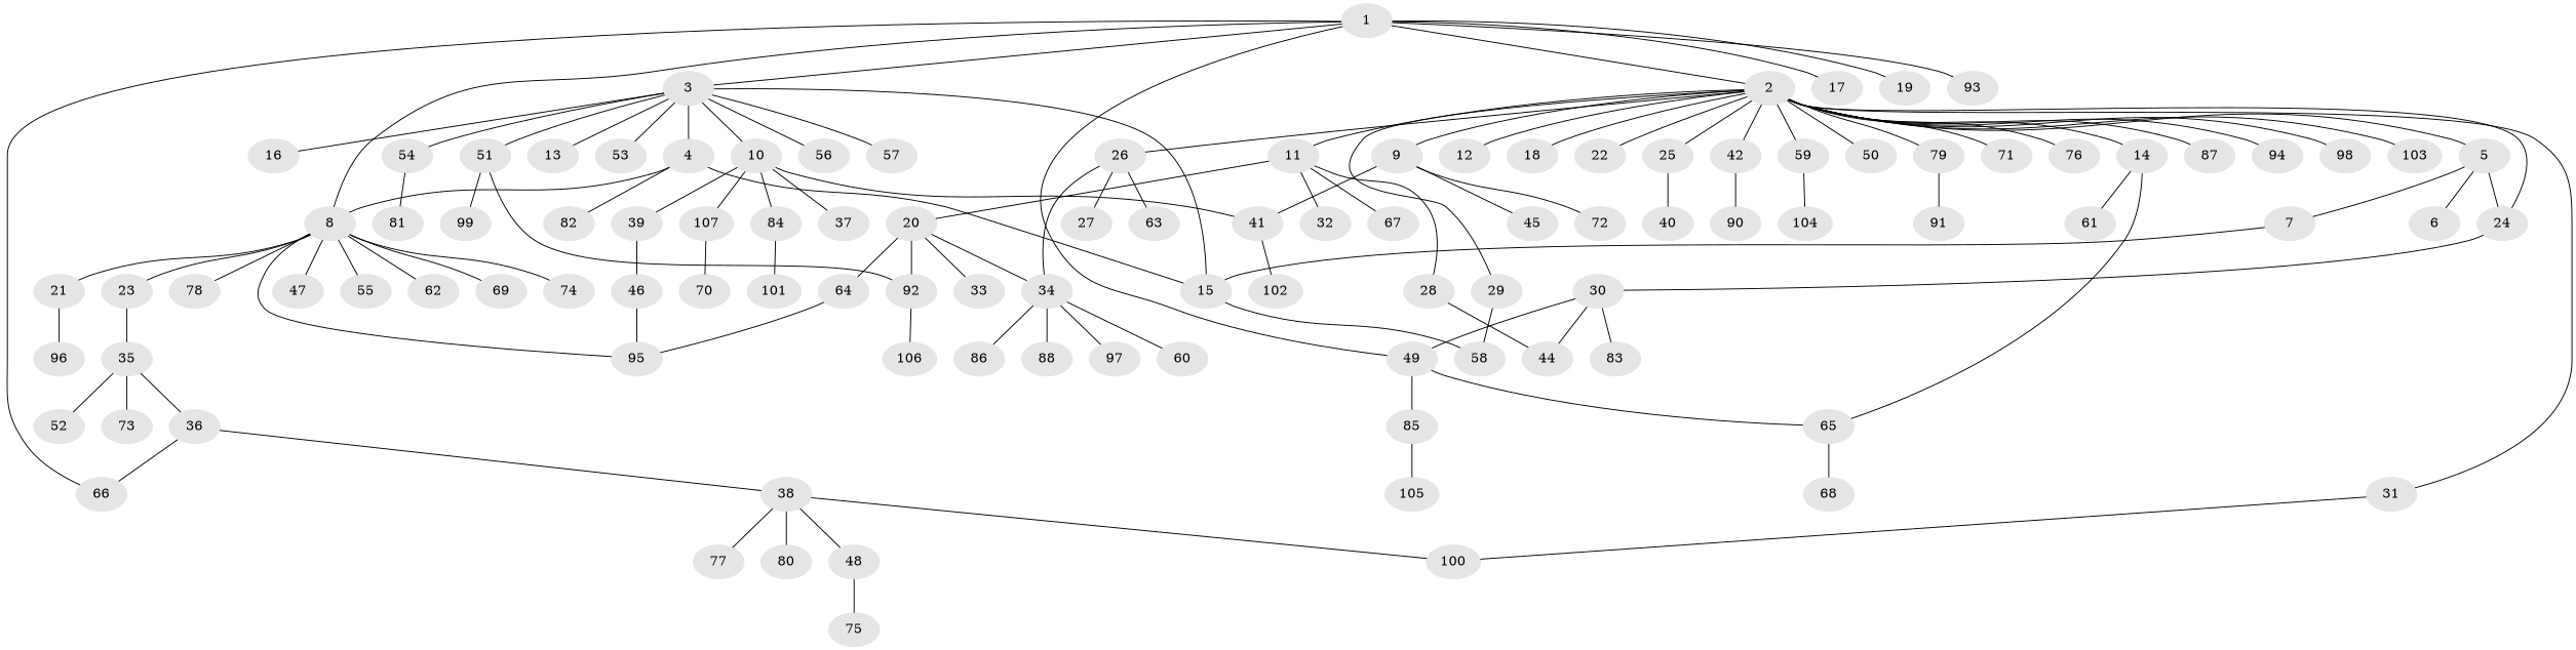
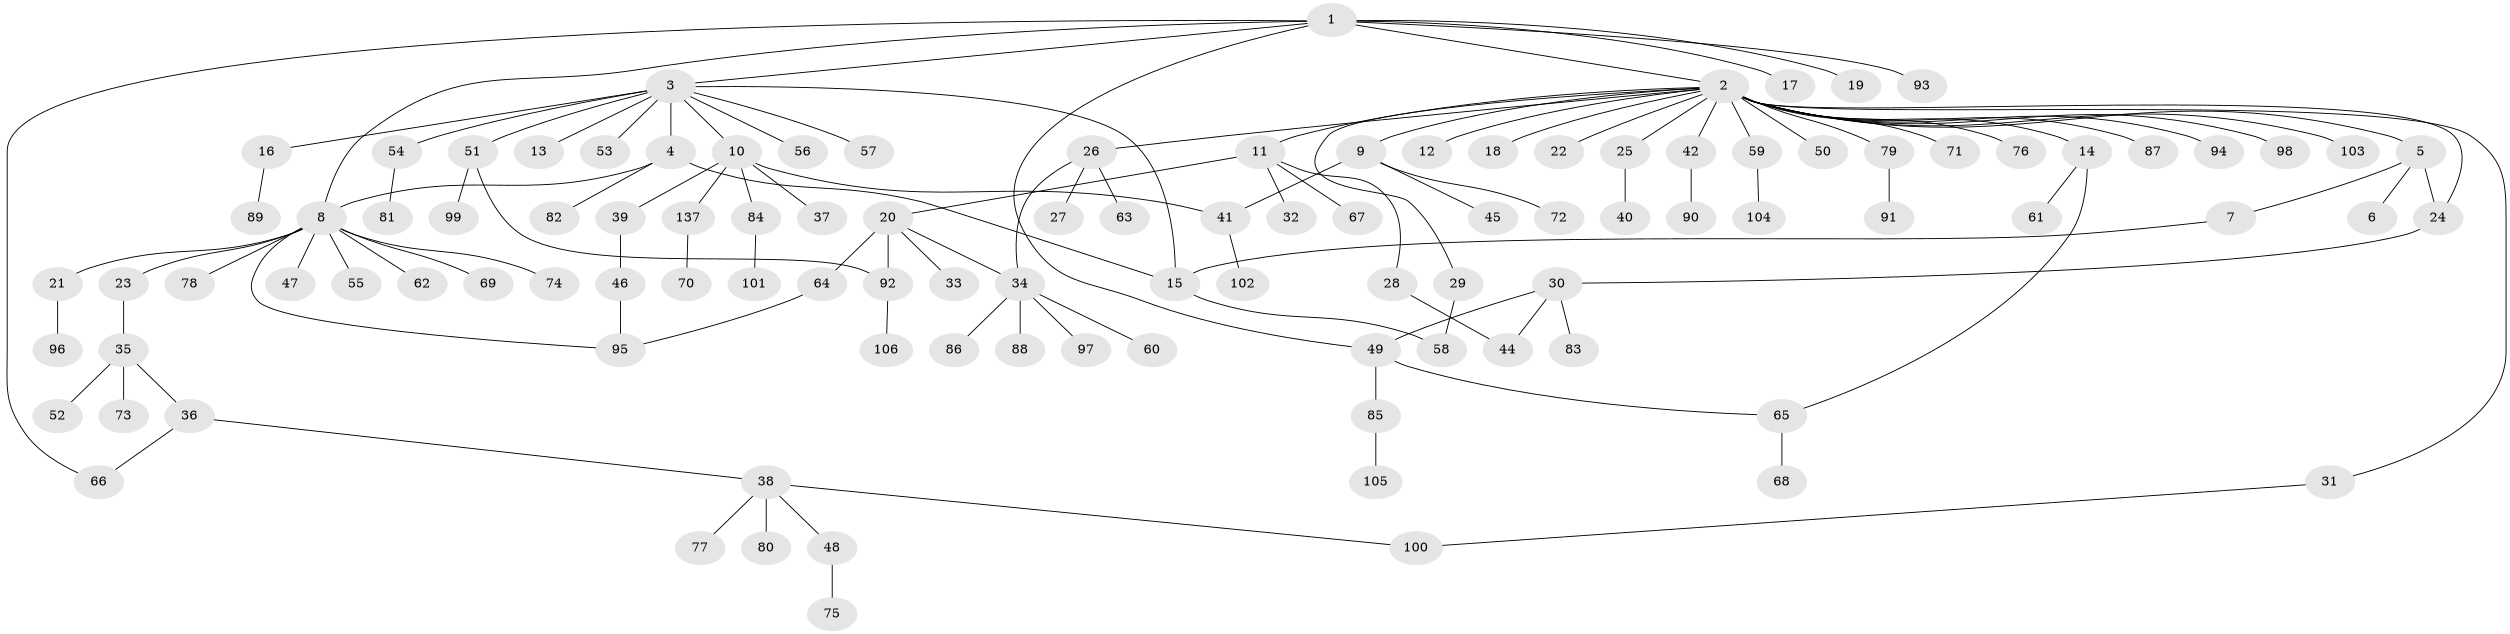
  graph {
    node [color=gray90 style=filled]
    1
    2
    3
    8
    17
    19
    49
    66
    93
    5
    9
    11
    12
    14
    18
    22
    24
    25
    26
    29
    31
    42
    50
    59
    71
    76
    79
    87
    94
    98
    103
    4
    10
    13
    15
    16
    51
    53
    54
    56
    57
    21
    23
    47
    55
    62
    69
    74
    78
    95
    65
    85
    6
    7
    41
    45
    72
    20
    28
    32
    67
    61
    30
    40
    34
    27
    63
    58
    100
    90
    104
    91
    82
    37
    39
    84
-   107
+   107 [label=137]
+   89
    92
    99
    81
    96
    35
    102
    46
    101
    70
    33
    64
    44
    68
    60
    86
    88
    97
    106
    36
    52
    73
    83
    38
    48
    77
    80
    75
    105
    1 -- 2
    1 -- 3
    1 -- 8
    1 -- 17
    1 -- 19
    1 -- 49
    1 -- 66
    1 -- 93
    2 -- 5
    2 -- 9
    2 -- 11
    2 -- 12
    2 -- 14
    2 -- 18
    2 -- 22
    2 -- 24
    2 -- 25
    2 -- 26
    2 -- 29
    2 -- 31
    2 -- 42
    2 -- 50
    2 -- 59
    2 -- 71
    2 -- 76
    2 -- 79
    2 -- 87
    2 -- 94
    2 -- 98
    2 -- 103
    3 -- 4
    3 -- 10
    3 -- 13
    3 -- 15
    3 -- 16
    3 -- 51
    3 -- 53
    3 -- 54
    3 -- 56
    3 -- 57
    8 -- 21
    8 -- 23
    8 -- 47
    8 -- 55
    8 -- 62
    8 -- 69
    8 -- 74
    8 -- 78
    8 -- 95
    49 -- 65
    49 -- 85
    5 -- 24
    5 -- 6
    5 -- 7
    9 -- 41
    9 -- 45
    9 -- 72
    11 -- 20
    11 -- 28
    11 -- 32
    11 -- 67
    14 -- 65
    14 -- 61
    24 -- 30
    25 -- 40
    26 -- 34
    26 -- 27
    26 -- 63
    29 -- 58
    31 -- 100
    42 -- 90
    59 -- 104
    79 -- 91
    4 -- 8
    4 -- 15
    4 -- 82
    10 -- 41
    10 -- 37
    10 -- 39
    10 -- 84
    10 -- 107
    15 -- 58
+   16 -- 89
    51 -- 92
    51 -- 99
    54 -- 81
    21 -- 96
    23 -- 35
    65 -- 68
    85 -- 105
    7 -- 15
    41 -- 102
    20 -- 34
    20 -- 92
    20 -- 33
    20 -- 64
    28 -- 44
    30 -- 49
    30 -- 44
    30 -- 83
    34 -- 60
    34 -- 86
    34 -- 88
    34 -- 97
    39 -- 46
    84 -- 101
    107 -- 70
    92 -- 106
    35 -- 36
    35 -- 52
    35 -- 73
    46 -- 95
    64 -- 95
    36 -- 66
    36 -- 38
    38 -- 100
    38 -- 48
    38 -- 77
    38 -- 80
    48 -- 75
  }
